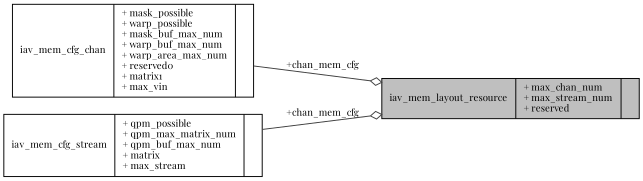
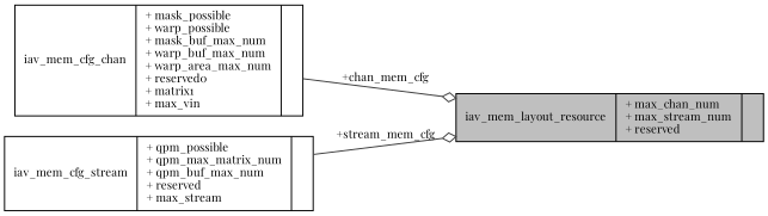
  digraph {
    fontname="Playfair Display"
    rankdir=LR
    node [color=black fontname="Playfair Display" fontsize=10 shape=record]
    edge [arrowhead=odiamond color=grey25 fontname="Playfair Display" fontsize=10 labelfontname=Helvetica labelfontsize=10 style=solid]
    n1 [fillcolor=grey75 fontcolor=black height=0.2 label="{iav_mem_layout_resource\n|+ max_chan_num\l+ max_stream_num\l+ reserved\l|}" style=filled width=0.4]
    n2 [height=0.2 label="{iav_mem_cfg_chan\n|+ mask_possible\l+ warp_possible\l+ mask_buf_max_num\l+ warp_buf_max_num\l+ warp_area_max_num\l+ reserved0\l+ matrix1\l+ max_vin\l|}" width=0.4]
-   n3 [height=0.2 label="{iav_mem_cfg_stream\n|+ qpm_possible\l+ qpm_max_matrix_num\l+ qpm_buf_max_num\l+ matrix\l+ max_stream\l|}" width=0.4]
+   n3 [height=0.2 label="{iav_mem_cfg_stream\n|+ qpm_possible\l+ qpm_max_matrix_num\l+ qpm_buf_max_num\l+ reserved\l+ max_stream\l|}" width=0.4]
    n2 -> n1 [label=" +chan_mem_cfg"]
-   n3 -> n1 [label=" +chan_mem_cfg"]
+   n3 -> n1 [label=" +stream_mem_cfg"]
  }
